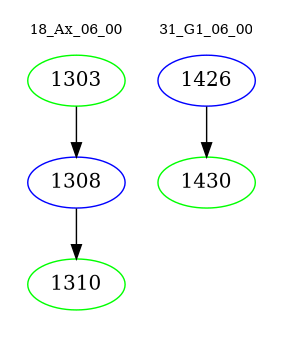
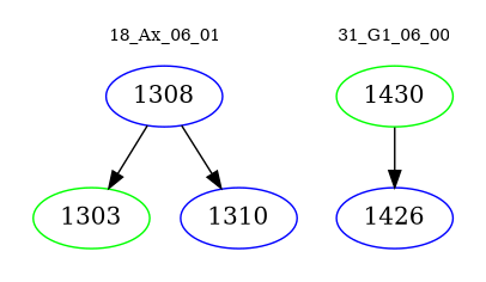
  digraph {
    node [color=green]
    edge [color=black]
    n1 [color=blue label=1308]
    n2 [label=1303]
-   n3 [label=1310]
+   n3 [color=blue label=1310]
    n4 [color=blue label=1426]
    n5 [label=1430]
    subgraph cluster_1 {
      color=white
      fontsize=10
-     label="18_Ax_06_00"
+     label="18_Ax_06_01"
      n1
      n2
      n3
    }
    subgraph cluster_2 {
      color=white
      fontsize=10
      label="31_G1_06_00"
      n4
      n5
    }
-   n2 -> n1
+   n1 -> n2
    n1 -> n3
-   n4 -> n5
+   n5 -> n4
  }
